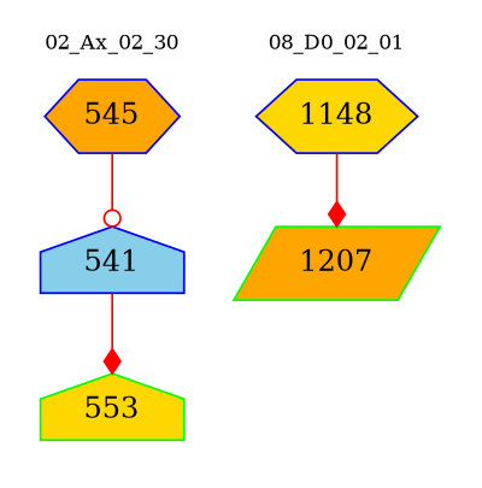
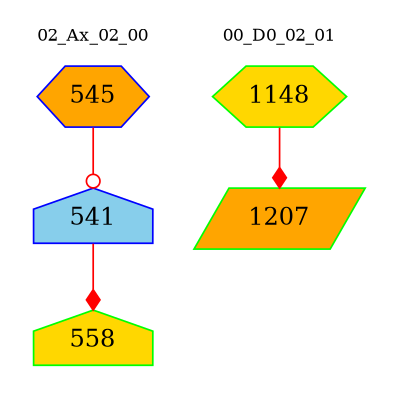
  digraph {
    node [color=green fillcolor=orange shape=hexagon style=filled]
    edge [arrowhead=diamond color=red]
    n1 [color=blue label=545]
    n2 [color=blue fillcolor=skyblue label=541 shape=house]
-   n3 [fillcolor=gold label=553 shape=house]
-   n4 [color=blue fillcolor=gold label=1148]
+   n3 [fillcolor=gold label=558 shape=house]
+   n4 [fillcolor=gold label=1148]
    n5 [label=1207 shape=parallelogram]
    subgraph cluster_1 {
      color=white
      fontsize=10
-     label="02_Ax_02_30"
+     label="02_Ax_02_00"
      n1
      n2
      n3
    }
    subgraph cluster_2 {
      color=white
      fontsize=10
-     label="08_D0_02_01"
+     label="00_D0_02_01"
      n4
      n5
    }
    n1 -> n2 [arrowhead=odot]
    n2 -> n3
    n4 -> n5
  }
